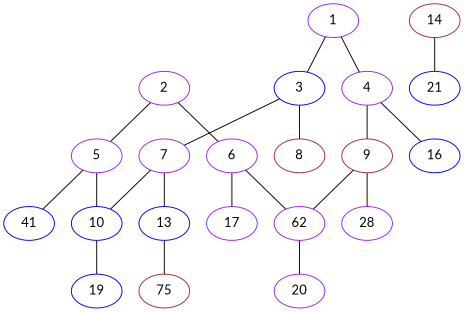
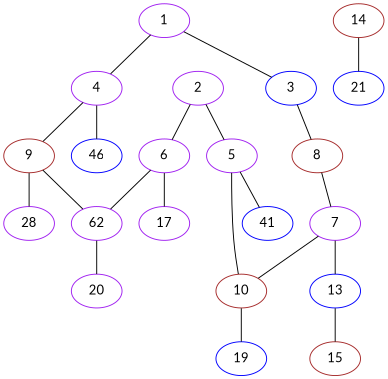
  graph {
    fontname=Lato
    node [chem=C color=purple fontname=Lato]
    edge [fontname=Lato valence=1]
    1
    3 [chem=N color=blue]
    4
    2
    5 [chem=N]
    6
    7
    8 [chem=O color=brown]
    9 [color=brown]
-   16 [chem=H color=blue]
-   10 [color=blue]
+   16 [chem=H color=blue label=46]
+   10 [color=brown]
    n12 [chem=O color=blue label=41]
    n13 [label=62]
    17 [chem=H]
    13 [color=blue]
    n16 [chem=H label=28]
    19 [chem=H color=blue]
    20 [chem=H]
-   15 [chem=O color=brown label=75]
+   15 [chem=O color=brown]
    14 [chem=O color=brown]
    21 [chem=H color=blue]
    1 -- 3
    1 -- 4
-   3 -- 7 [valence=2]
+   8 -- 7 [valence=2]
    3 -- 8
    4 -- 9 [valence=2]
    4 -- 16
    2 -- 5
    2 -- 6
    5 -- 10 [valence=2]
    5 -- n12
    6 -- n13 [valence=2]
    6 -- 17
    7 -- 10
    7 -- 13
    9 -- n13
    9 -- n16
    10 -- 19
    n13 -- 20
    13 -- 15 [valence=2]
    14 -- 21
  }
